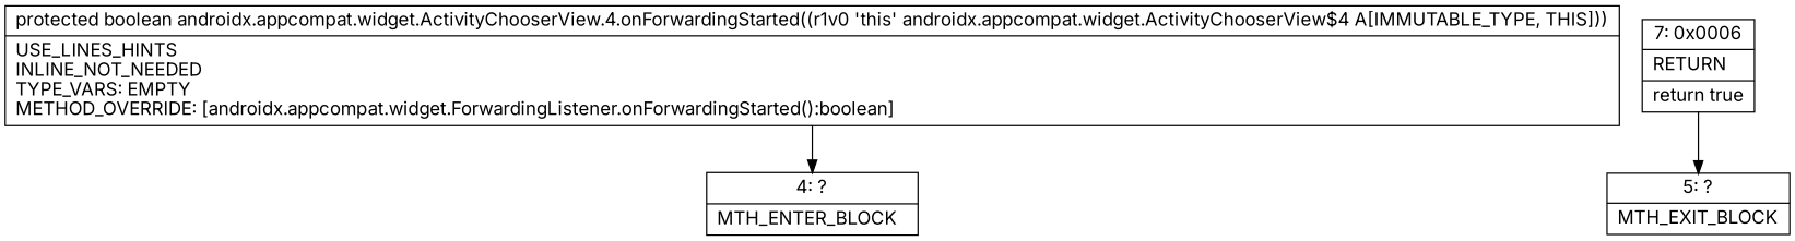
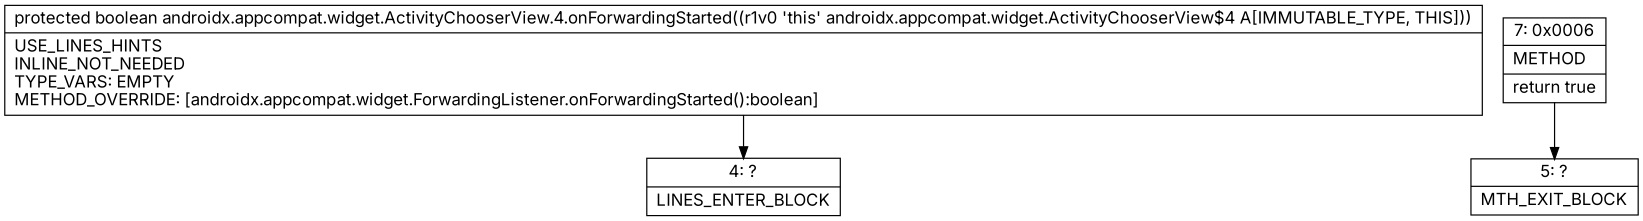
  digraph {
    fontname=Inter
    node [fontname=Inter shape=record]
    edge [fontname=Inter]
-   n1 [label="{4\:\ ?|MTH_ENTER_BLOCK\l}"]
-   n2 [label="{7\:\ 0x0006|RETURN\l|return true\l}"]
+   n1 [label="{4\:\ ?|LINES_ENTER_BLOCK\l}"]
+   n2 [label="{7\:\ 0x0006|METHOD\l|return true\l}"]
    n3 [label="{5\:\ ?|MTH_EXIT_BLOCK\l}"]
    n4 [label="{protected boolean androidx.appcompat.widget.ActivityChooserView.4.onForwardingStarted((r1v0 'this' androidx.appcompat.widget.ActivityChooserView$4 A[IMMUTABLE_TYPE, THIS]))  | USE_LINES_HINTS\lINLINE_NOT_NEEDED\lTYPE_VARS: EMPTY\lMETHOD_OVERRIDE: [androidx.appcompat.widget.ForwardingListener.onForwardingStarted():boolean]\l}"]
    n2 -> n3
    n4 -> n1
  }
